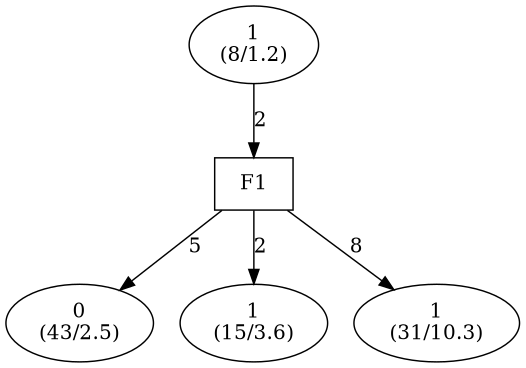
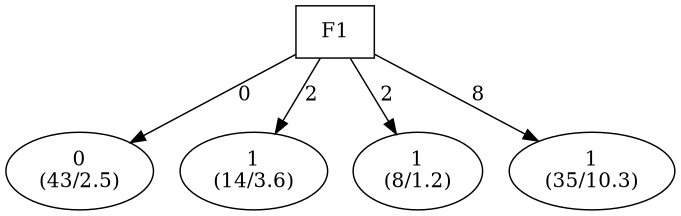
  digraph {
    node [shape=ellipse]
    n1 [label="F1\n" shape=box]
    n2 [label="0\n(43/2.5)"]
-   n3 [label="1\n(15/3.6)"]
+   n3 [label="1\n(14/3.6)"]
    n4 [label="1\n(8/1.2)"]
-   n5 [label="1\n(31/10.3)"]
-   n1 -> n2 [label=5]
+   n5 [label="1\n(35/10.3)"]
+   n1 -> n2 [label=0]
    n1 -> n3 [label=2]
-   n4 -> n1 [label=2]
+   n1 -> n4 [label=2]
    n1 -> n5 [label=8]
  }
